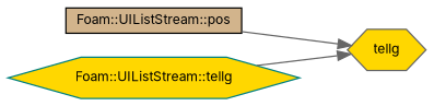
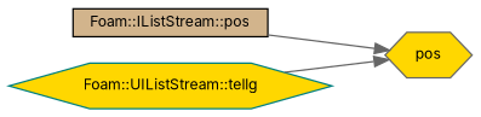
  digraph {
    fontname=Inter
    rankdir=RL
    node [fillcolor=gold fontname=Inter fontsize=10 shape=hexagon style=filled]
    edge [color=gray40 dir=back fontname=Inter fontsize=10 labelfontname=Helvetica labelfontsize=10 style=solid]
-   n1 [color=gray40 fontcolor=black height=0.2 label=tellg width=0.4]
-   n2 [color=black fillcolor=tan height=0.2 label="Foam::UIListStream::pos" shape=box width=0.4]
+   n1 [color=gray40 fontcolor=black height=0.2 label=pos width=0.4]
+   n2 [color=black fillcolor=tan height=0.2 label="Foam::IListStream::pos" shape=box width=0.4]
    n3 [color=teal height=0.2 label="Foam::UIListStream::tellg" width=0.4]
    n1 -> n2
    n1 -> n3
  }
